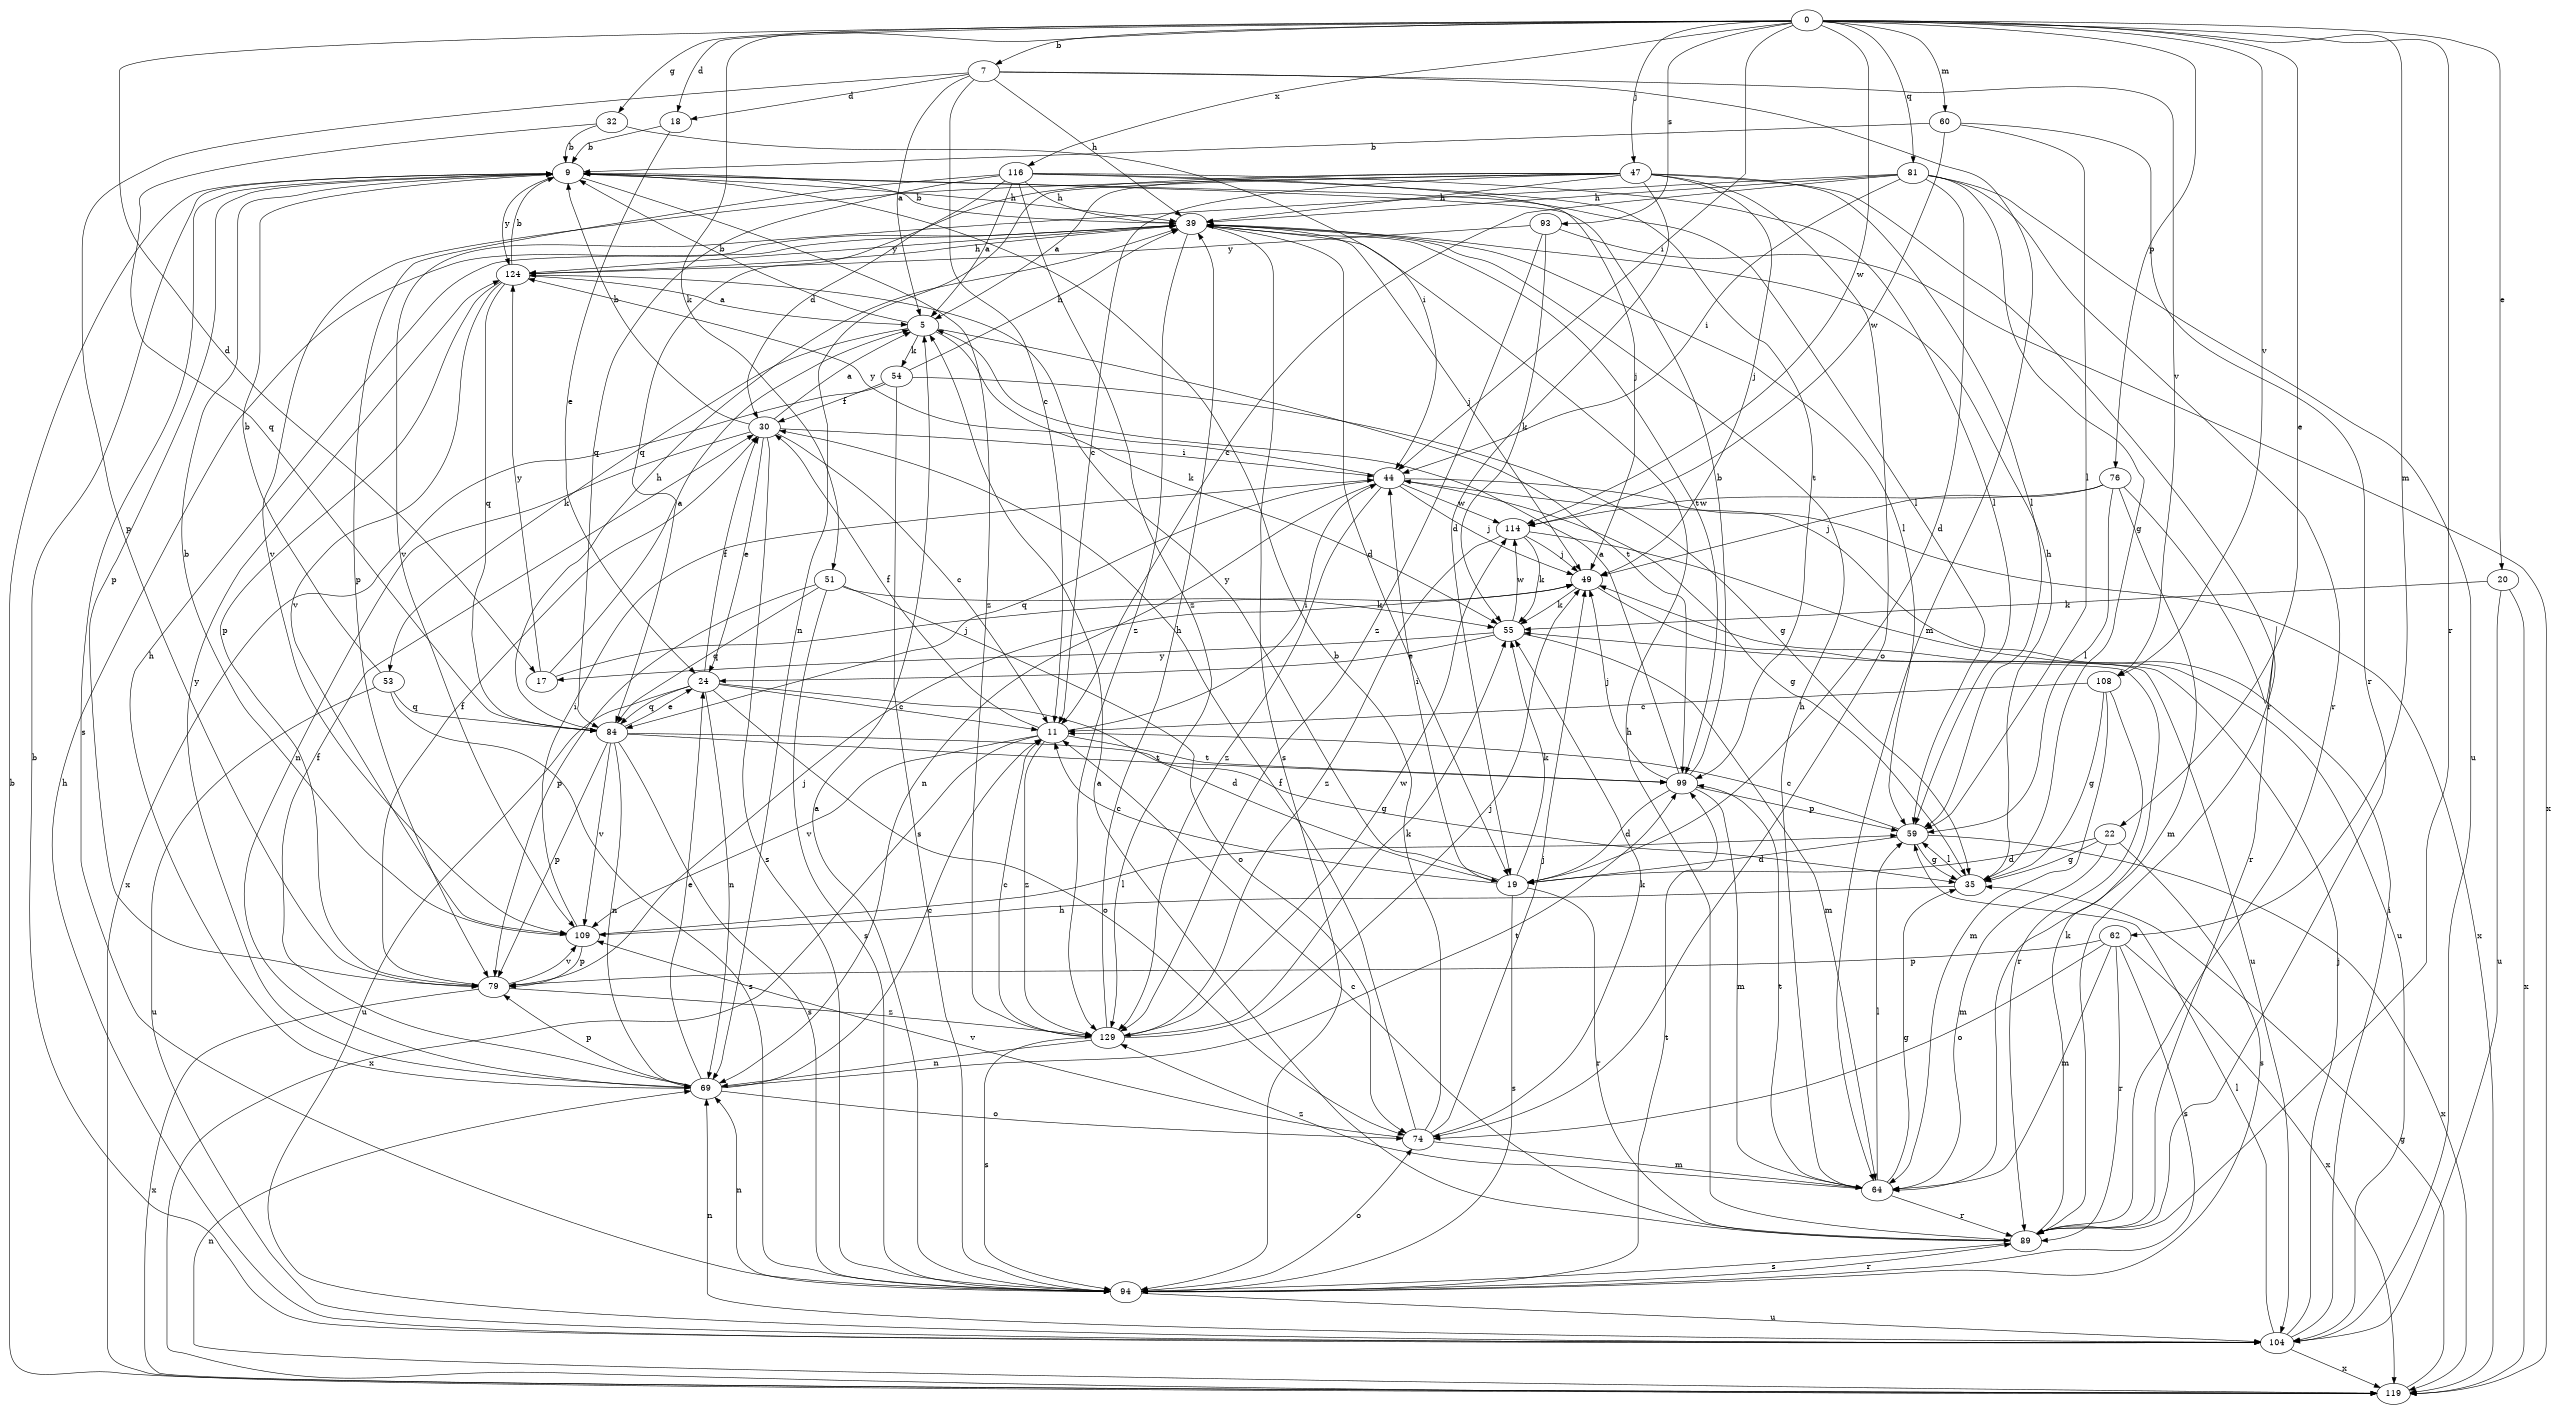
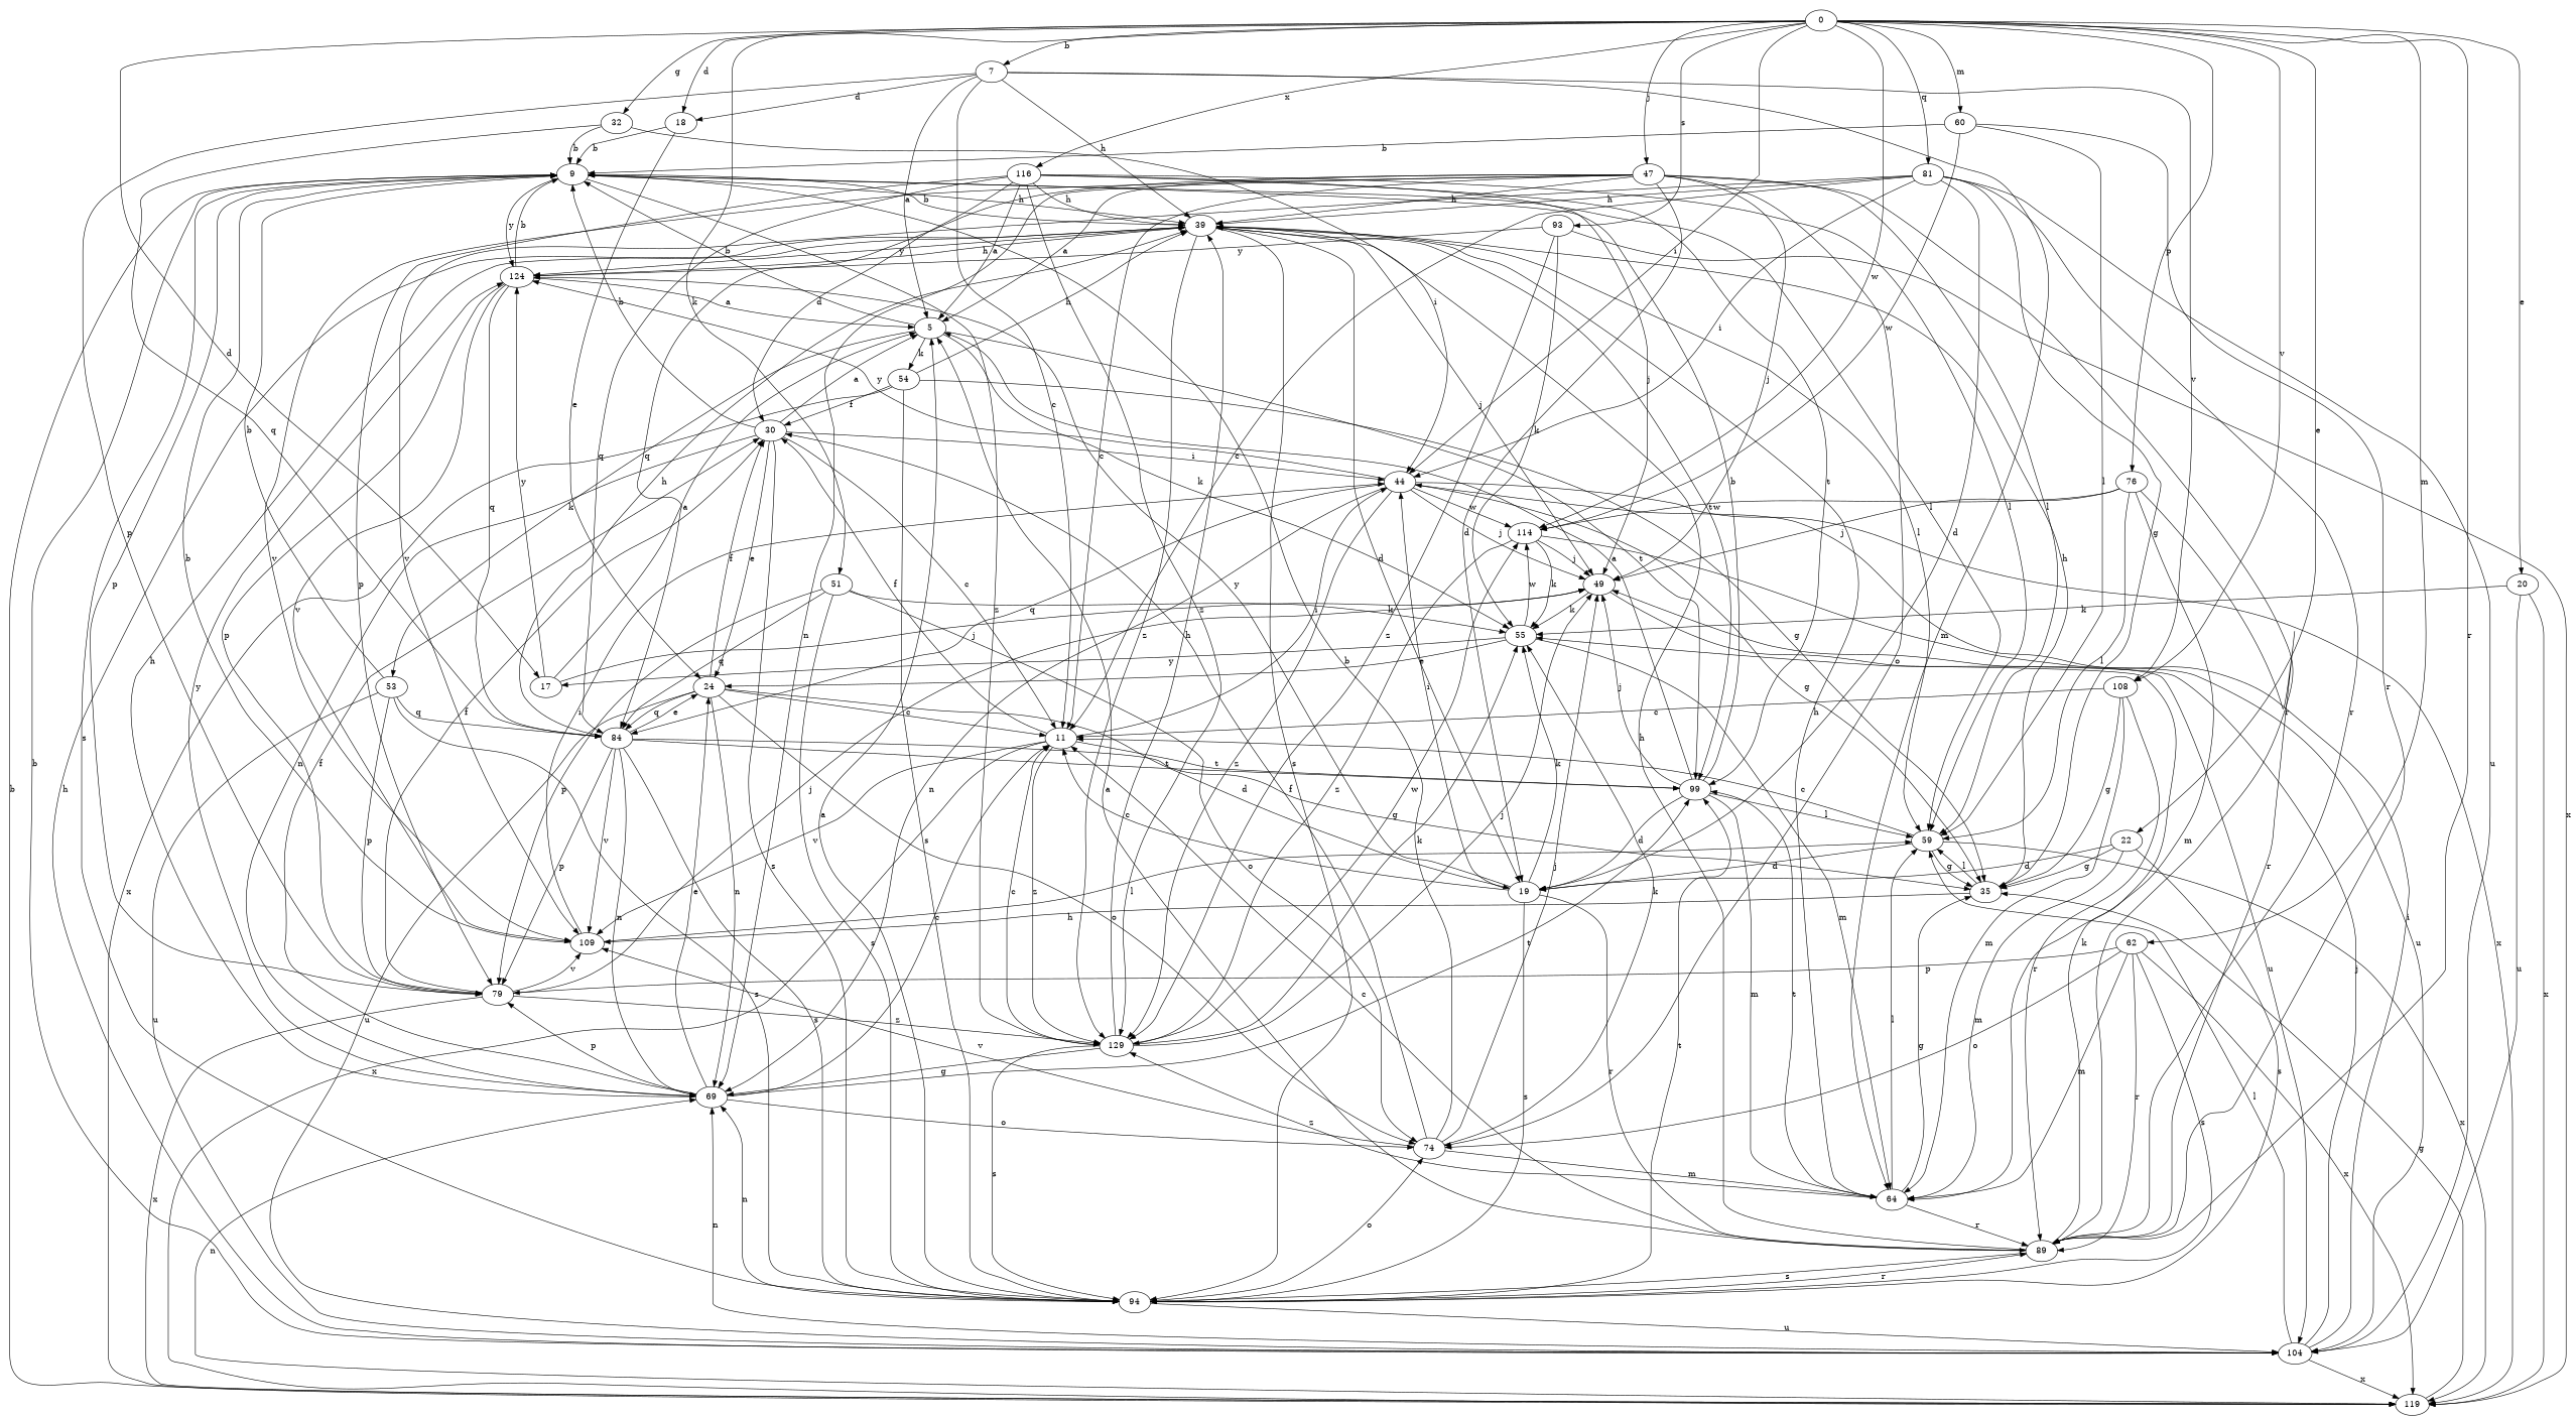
  strict digraph {
    0
    7
    17
    18
    20
    22
    32
    44
    47
    51
    60
    62
    76
    81
    89
    93
    108
    114
    116
    5
    n21 [label=11]
    39
    64
    79
    124
    49
    9
    24
    55
    119
    104
    94
    19
    35
    84
    129
    69
    59
    109
    74
    99
    30
    53
    54
    0 -> 7 [label=b]
    0 -> 17 [label=d]
    0 -> 18 [label=d]
    0 -> 20 [label=e]
    0 -> 22 [label=e]
    0 -> 32 [label=g]
    0 -> 44 [label=i]
    0 -> 47 [label=j]
    0 -> 51 [label=k]
    0 -> 60 [label=m]
    0 -> 62 [label=m]
    0 -> 76 [label=p]
    0 -> 81 [label=q]
    0 -> 89 [label=r]
    0 -> 93 [label=s]
    0 -> 108 [label=v]
    0 -> 114 [label=w]
    0 -> 116 [label=x]
    7 -> 18 [label=d]
    7 -> 108 [label=v]
    7 -> 5 [label=a]
    7 -> n21 [label=c]
    7 -> 39 [label=h]
    7 -> 64 [label=m]
    7 -> 79 [label=p]
    17 -> 5 [label=a]
    17 -> 124 [label=y]
    17 -> 49 [label=j]
    18 -> 9 [label=b]
    18 -> 24 [label=e]
    20 -> 55 [label=k]
    20 -> 119 [label=x]
    20 -> 104 [label=u]
    22 -> 64 [label=m]
    22 -> 94 [label=s]
    22 -> 19 [label=d]
    22 -> 35 [label=g]
    32 -> 44 [label=i]
    32 -> 9 [label=b]
    32 -> 84 [label=q]
    44 -> 114 [label=w]
    44 -> 124 [label=y]
    44 -> 49 [label=j]
    44 -> 119 [label=x]
    44 -> 35 [label=g]
    44 -> 84 [label=q]
    44 -> 129 [label=z]
    44 -> 69 [label=n]
    47 -> 89 [label=r]
    47 -> 5 [label=a]
    47 -> n21 [label=c]
    47 -> 39 [label=h]
    47 -> 49 [label=j]
    47 -> 19 [label=d]
    47 -> 84 [label=q]
    47 -> 69 [label=n]
    47 -> 59 [label=l]
    47 -> 109 [label=v]
    47 -> 74 [label=o]
    51 -> 79 [label=p]
    51 -> 55 [label=k]
    51 -> 94 [label=s]
    51 -> 84 [label=q]
    51 -> 74 [label=o]
    60 -> 89 [label=r]
    60 -> 114 [label=w]
    60 -> 9 [label=b]
    60 -> 59 [label=l]
    62 -> 89 [label=r]
    62 -> 64 [label=m]
    62 -> 79 [label=p]
    62 -> 119 [label=x]
    62 -> 94 [label=s]
    62 -> 74 [label=o]
    76 -> 89 [label=r]
    76 -> 114 [label=w]
    76 -> 64 [label=m]
    76 -> 49 [label=j]
    76 -> 59 [label=l]
    81 -> 44 [label=i]
    81 -> 89 [label=r]
    81 -> n21 [label=c]
    81 -> 39 [label=h]
    81 -> 104 [label=u]
    81 -> 19 [label=d]
    81 -> 35 [label=g]
    81 -> 109 [label=v]
    89 -> 5 [label=a]
    89 -> n21 [label=c]
    89 -> 39 [label=h]
    89 -> 55 [label=k]
    89 -> 94 [label=s]
    93 -> 124 [label=y]
    93 -> 55 [label=k]
    93 -> 119 [label=x]
    93 -> 129 [label=z]
    108 -> 89 [label=r]
    108 -> n21 [label=c]
    108 -> 64 [label=m]
    108 -> 35 [label=g]
    114 -> 49 [label=j]
    114 -> 55 [label=k]
    114 -> 104 [label=u]
    114 -> 129 [label=z]
    116 -> 5 [label=a]
    116 -> 39 [label=h]
    116 -> 79 [label=p]
    116 -> 49 [label=j]
    116 -> 84 [label=q]
    116 -> 129 [label=z]
    116 -> 59 [label=l]
    116 -> 99 [label=t]
    116 -> 30 [label=d]
    5 -> 9 [label=b]
    5 -> 55 [label=k]
    5 -> 99 [label=t]
    5 -> 53 [label=k]
    5 -> 54 [label=k]
    n21 -> 44 [label=i]
    n21 -> 119 [label=x]
    n21 -> 129 [label=z]
    n21 -> 109 [label=v]
    n21 -> 99 [label=t]
    n21 -> 30 [label=f]
    39 -> 124 [label=y]
    39 -> 49 [label=j]
    39 -> 9 [label=b]
    39 -> 94 [label=s]
    39 -> 19 [label=d]
    39 -> 129 [label=z]
    39 -> 59 [label=l]
    39 -> 99 [label=t]
    64 -> 89 [label=r]
    64 -> 39 [label=h]
    64 -> 35 [label=g]
    64 -> 129 [label=z]
    64 -> 59 [label=l]
    64 -> 99 [label=t]
    79 -> 49 [label=j]
    79 -> 119 [label=x]
    79 -> 129 [label=z]
    79 -> 109 [label=v]
    79 -> 30 [label=f]
    124 -> 5 [label=a]
    124 -> 39 [label=h]
    124 -> 79 [label=p]
    124 -> 9 [label=b]
    124 -> 84 [label=q]
    124 -> 109 [label=v]
    49 -> 55 [label=k]
    49 -> 104 [label=u]
    9 -> 39 [label=h]
    9 -> 79 [label=p]
    9 -> 124 [label=y]
    9 -> 94 [label=s]
    9 -> 129 [label=z]
    9 -> 59 [label=l]
    24 -> n21 [label=c]
    24 -> 104 [label=u]
    24 -> 19 [label=d]
    24 -> 84 [label=q]
    24 -> 69 [label=n]
    24 -> 74 [label=o]
    24 -> 30 [label=f]
    55 -> 17 [label=y]
    55 -> 114 [label=w]
    55 -> 64 [label=m]
    55 -> 24 [label=e]
    119 -> 9 [label=b]
    119 -> 35 [label=g]
    119 -> 69 [label=n]
    104 -> 44 [label=i]
    104 -> 39 [label=h]
    104 -> 49 [label=j]
    104 -> 9 [label=b]
    104 -> 119 [label=x]
    104 -> 69 [label=n]
    104 -> 59 [label=l]
    94 -> 89 [label=r]
    94 -> 5 [label=a]
    94 -> 104 [label=u]
    94 -> 69 [label=n]
    94 -> 74 [label=o]
    94 -> 99 [label=t]
    19 -> 44 [label=i]
    19 -> 89 [label=r]
    19 -> n21 [label=c]
    19 -> 124 [label=y]
    19 -> 55 [label=k]
    19 -> 94 [label=s]
    35 -> 39 [label=h]
    35 -> 59 [label=l]
    35 -> 109 [label=h]
    84 -> 39 [label=h]
    84 -> 79 [label=p]
    84 -> 24 [label=e]
    84 -> 94 [label=s]
    84 -> 35 [label=g]
    84 -> 69 [label=n]
    84 -> 109 [label=v]
    84 -> 99 [label=t]
    129 -> 114 [label=w]
    129 -> n21 [label=c]
    129 -> 39 [label=h]
    129 -> 49 [label=j]
    129 -> 55 [label=k]
    129 -> 94 [label=s]
-   129 -> 69 [label=n]
+   129 -> 69 [label=g]
    69 -> n21 [label=c]
    69 -> 39 [label=h]
    69 -> 79 [label=p]
    69 -> 124 [label=y]
    69 -> 24 [label=e]
    69 -> 74 [label=o]
    69 -> 99 [label=t]
    69 -> 30 [label=f]
    59 -> n21 [label=c]
    59 -> 119 [label=x]
    59 -> 19 [label=d]
    59 -> 35 [label=g]
    109 -> 44 [label=i]
-   109 -> 79 [label=p]
+   53 -> 79 [label=p]
    109 -> 9 [label=b]
    109 -> 59 [label=l]
    74 -> 64 [label=m]
    74 -> 49 [label=j]
    74 -> 9 [label=b]
    74 -> 55 [label=k]
    74 -> 109 [label=v]
    74 -> 30 [label=f]
    99 -> 5 [label=a]
    99 -> 64 [label=m]
    99 -> 49 [label=j]
    99 -> 9 [label=b]
    99 -> 19 [label=d]
-   99 -> 59 [label=p]
+   99 -> 59 [label=l]
    30 -> 44 [label=i]
    30 -> 5 [label=a]
    30 -> n21 [label=c]
    30 -> 9 [label=b]
    30 -> 24 [label=e]
    30 -> 94 [label=s]
    30 -> 69 [label=n]
    53 -> 9 [label=b]
    53 -> 104 [label=u]
    53 -> 94 [label=s]
    53 -> 84 [label=q]
    54 -> 39 [label=h]
    54 -> 119 [label=x]
    54 -> 94 [label=s]
    54 -> 35 [label=g]
    54 -> 30 [label=f]
  }
